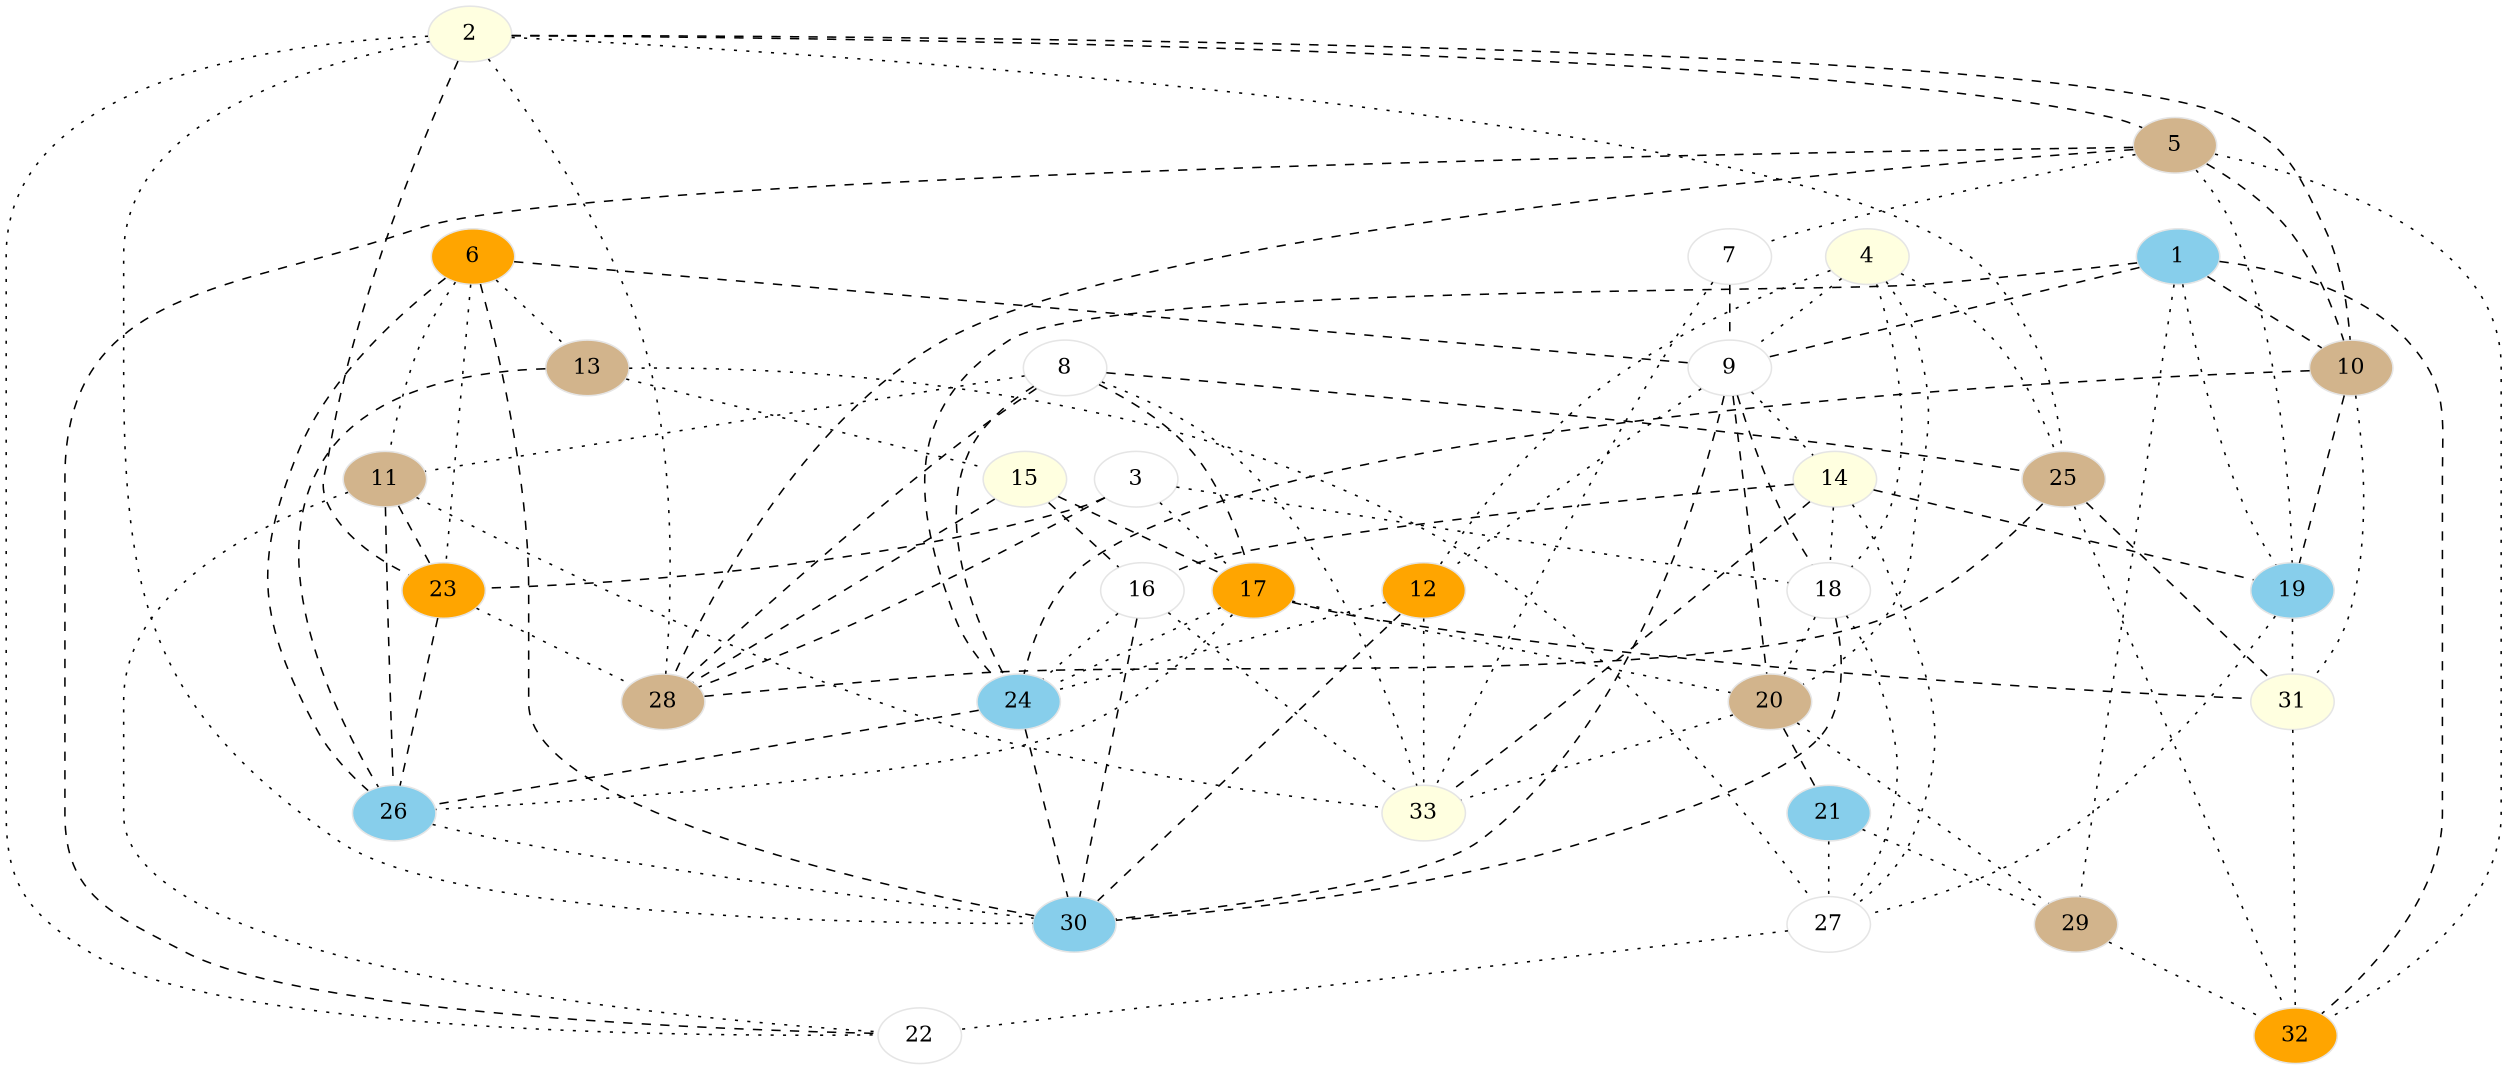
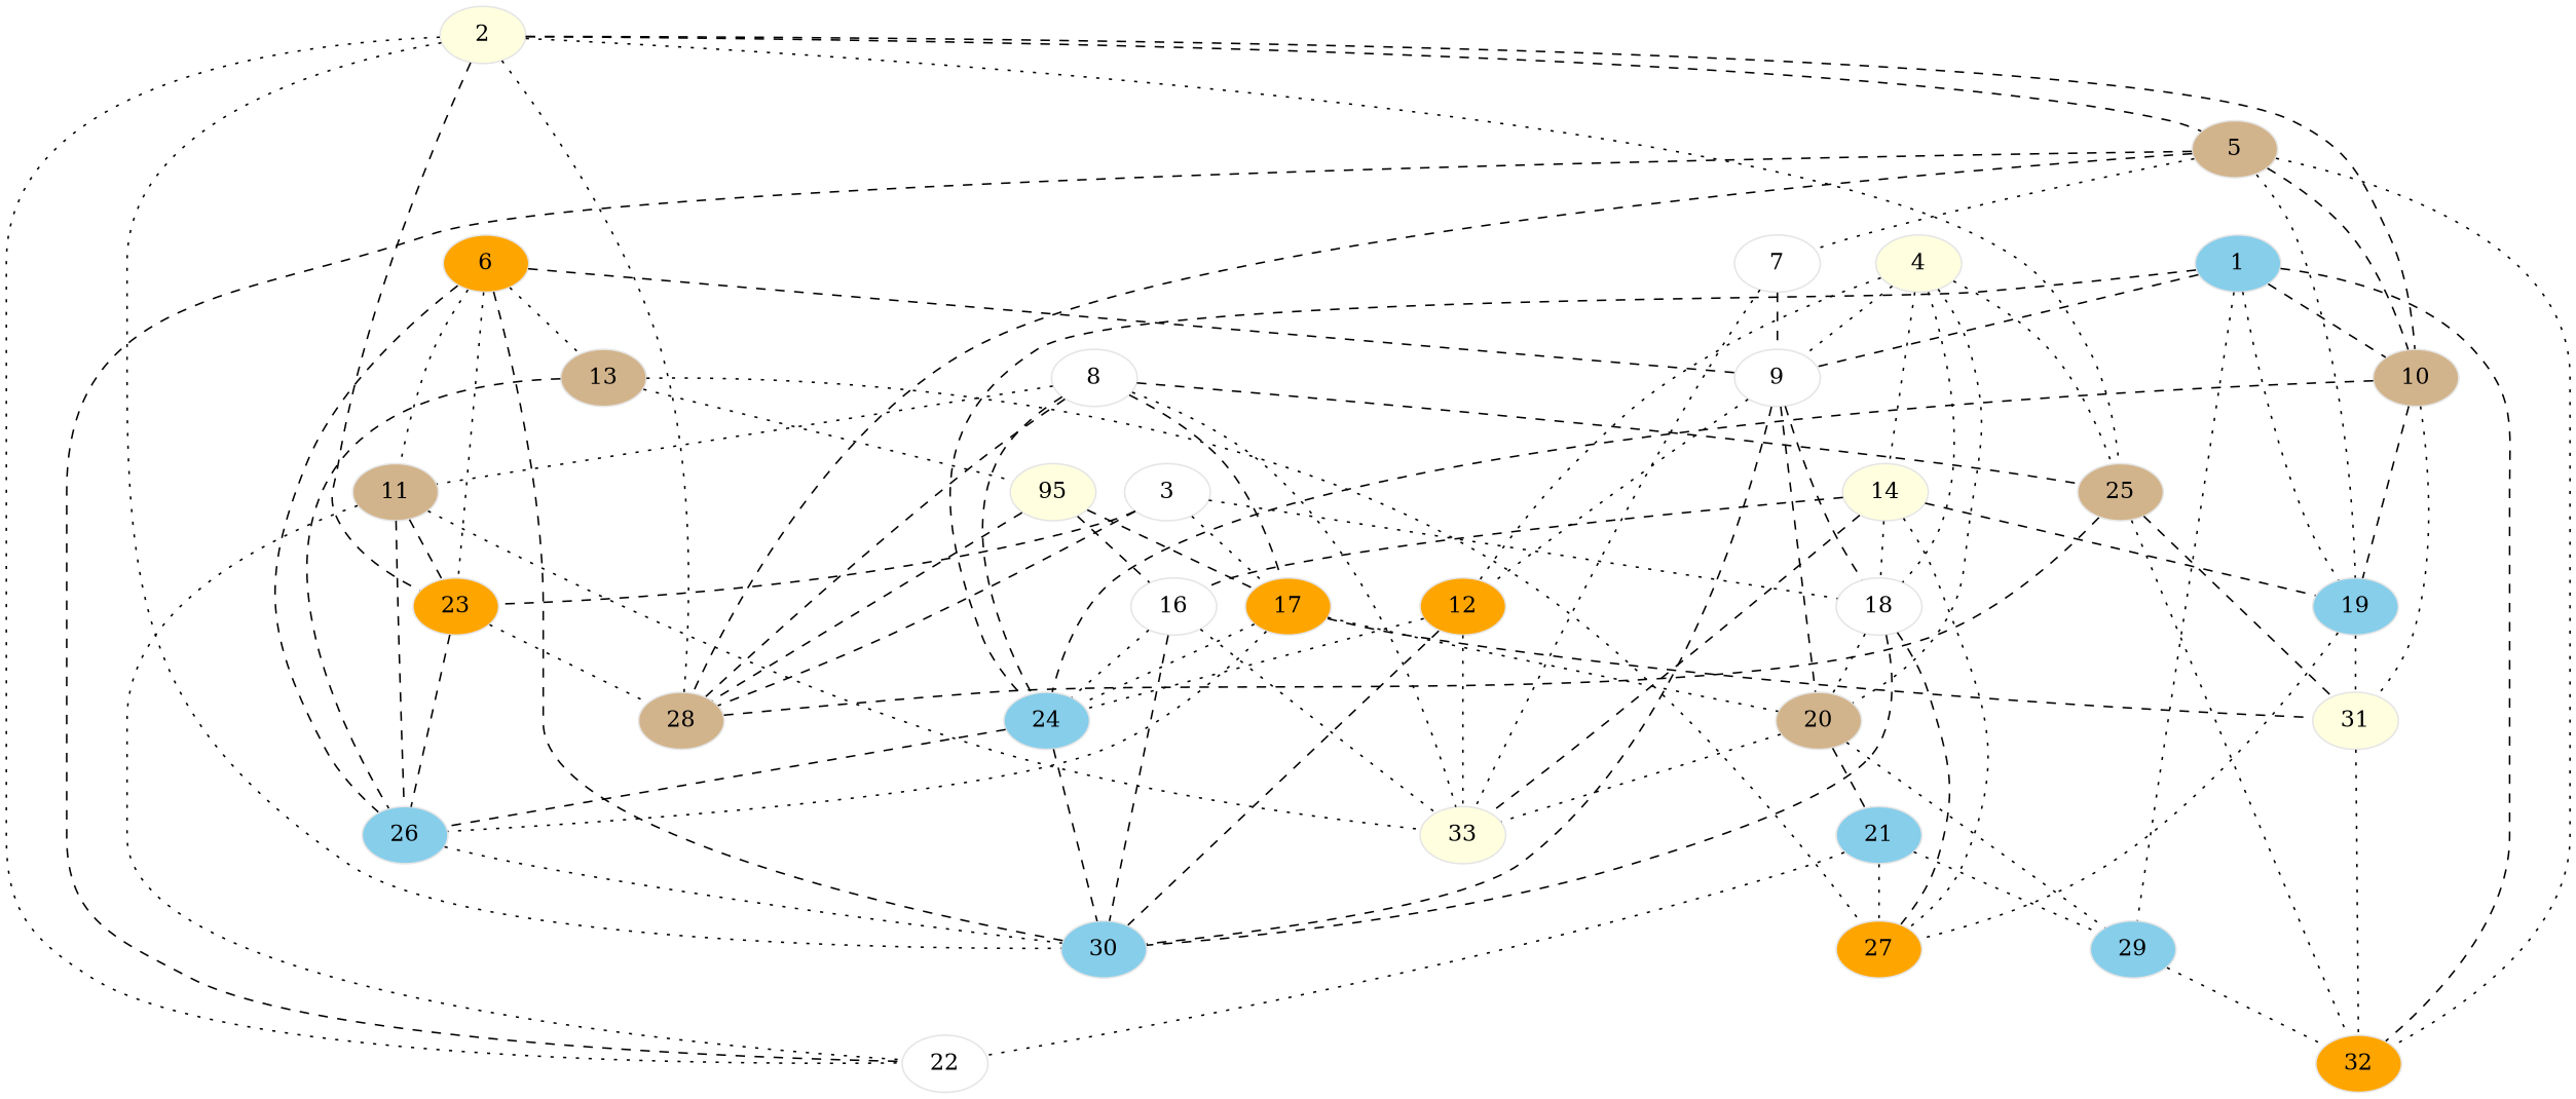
  graph {
    node [color=gray90 fillcolor=white style=filled]
    edge [style=dotted weight=1.0]
    1 [fillcolor=skyblue]
    9
    10 [fillcolor=tan]
    19 [fillcolor=skyblue]
    24 [fillcolor=skyblue]
-   29 [fillcolor=tan]
+   29 [fillcolor=skyblue]
    32 [fillcolor=orange]
    30 [fillcolor=skyblue]
    18
    12 [fillcolor=orange]
    20 [fillcolor=tan]
    31 [fillcolor=lightyellow]
-   27
+   27 [fillcolor=orange]
    26 [fillcolor=skyblue]
    2 [fillcolor=lightyellow]
    5 [fillcolor=tan]
    22
    23 [fillcolor=orange]
    25 [fillcolor=tan]
    28 [fillcolor=tan]
    7
    3
    17 [fillcolor=orange]
    4 [fillcolor=lightyellow]
    14 [fillcolor=lightyellow]
    33 [fillcolor=lightyellow]
    16
    21 [fillcolor=skyblue]
    6 [fillcolor=orange]
    11 [fillcolor=tan]
    13 [fillcolor=tan]
-   15 [fillcolor=lightyellow]
+   15 [fillcolor=lightyellow label=95]
    8
    1 -- 9 [style=dashed]
    1 -- 10 [style=dashed]
    1 -- 19
    1 -- 24 [style=dashed]
    1 -- 29
    1 -- 32 [style=dashed]
    9 -- 30 [style=dashed]
    9 -- 18 [style=dashed]
    9 -- 12
    9 -- 20 [style=dashed]
    10 -- 19 [style=dashed]
    10 -- 24 [style=dashed]
    10 -- 31
    19 -- 31
    19 -- 27
    24 -- 30 [style=dashed]
    24 -- 26 [style=dashed]
    29 -- 32 [weight=2.0]
    18 -- 30 [style=dashed]
    18 -- 20
-   18 -- 27
+   18 -- 27 [style=dashed]
    12 -- 24
    12 -- 30 [style=dashed]
    12 -- 33 [weight=2.0]
    20 -- 29 [weight=2.0]
    20 -- 33
    20 -- 21 [style=dashed]
    31 -- 32
    26 -- 30
    2 -- 10 [style=dashed]
    2 -- 30
    2 -- 5 [style=dashed]
    2 -- 22 [weight=2.0]
    2 -- 23 [style=dashed]
    2 -- 25
    2 -- 28
    5 -- 10 [style=dashed]
    5 -- 19
    5 -- 32
    5 -- 22 [style=dashed]
    5 -- 28 [style=dashed weight=2.0]
    5 -- 7
    23 -- 26 [style=dashed]
    23 -- 28
    25 -- 32
    25 -- 31 [style=dashed]
    25 -- 28 [style=dashed]
    7 -- 9 [style=dashed]
    7 -- 33
    3 -- 18
    3 -- 23 [style=dashed]
    3 -- 28 [style=dashed]
    3 -- 17
    17 -- 24
    17 -- 20
    17 -- 31 [style=dashed weight=2.0]
    17 -- 26 [weight=2.0]
    4 -- 9
    4 -- 18
    4 -- 12
    4 -- 20
    4 -- 25
-   9 -- 14
+   4 -- 14
    14 -- 19 [style=dashed]
    14 -- 18
    14 -- 27
    14 -- 33 [style=dashed]
    14 -- 16 [style=dashed]
    16 -- 24
    16 -- 30 [style=dashed]
    16 -- 33
    21 -- 29
    21 -- 27 [weight=2.0]
-   27 -- 22 [weight=2.0]
+   21 -- 22 [weight=2.0]
    6 -- 9 [style=dashed]
    6 -- 30 [style=dashed]
    6 -- 26 [style=dashed]
    6 -- 23
    6 -- 11
    6 -- 13
    11 -- 26 [style=dashed weight=3.0]
    11 -- 22
    11 -- 23 [style=dashed]
    11 -- 33
    13 -- 27
    13 -- 26 [style=dashed]
    13 -- 15
    15 -- 28 [style=dashed]
    15 -- 17 [style=dashed weight=2.0]
    15 -- 16 [style=dashed weight=2.0]
    8 -- 24 [style=dashed]
    8 -- 25 [style=dashed]
    8 -- 28 [style=dashed]
    8 -- 17 [style=dashed]
    8 -- 33
    8 -- 11
  }
